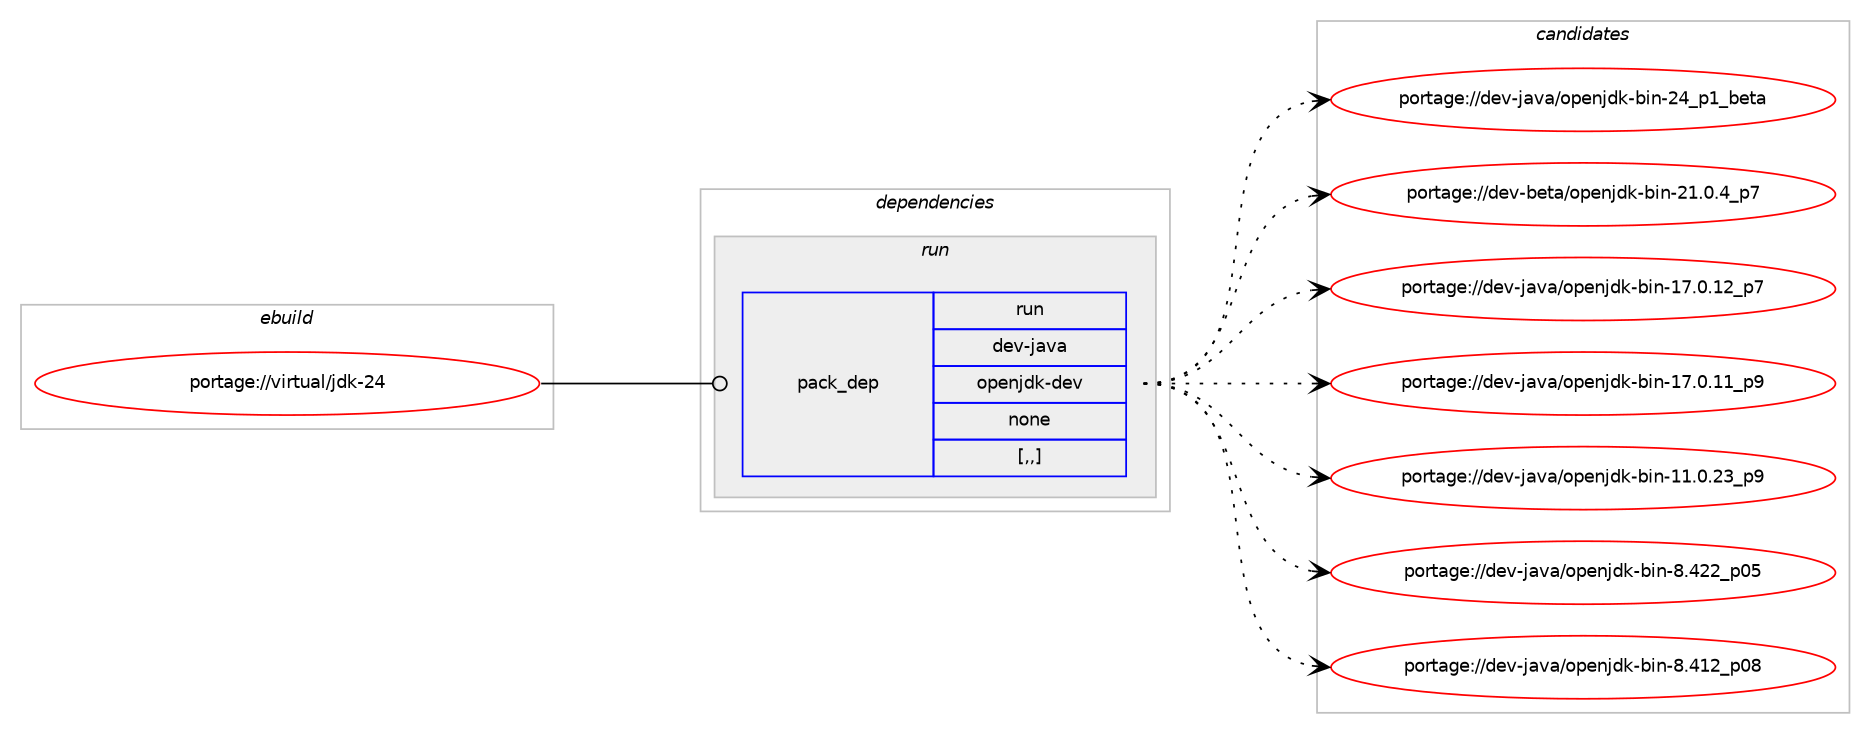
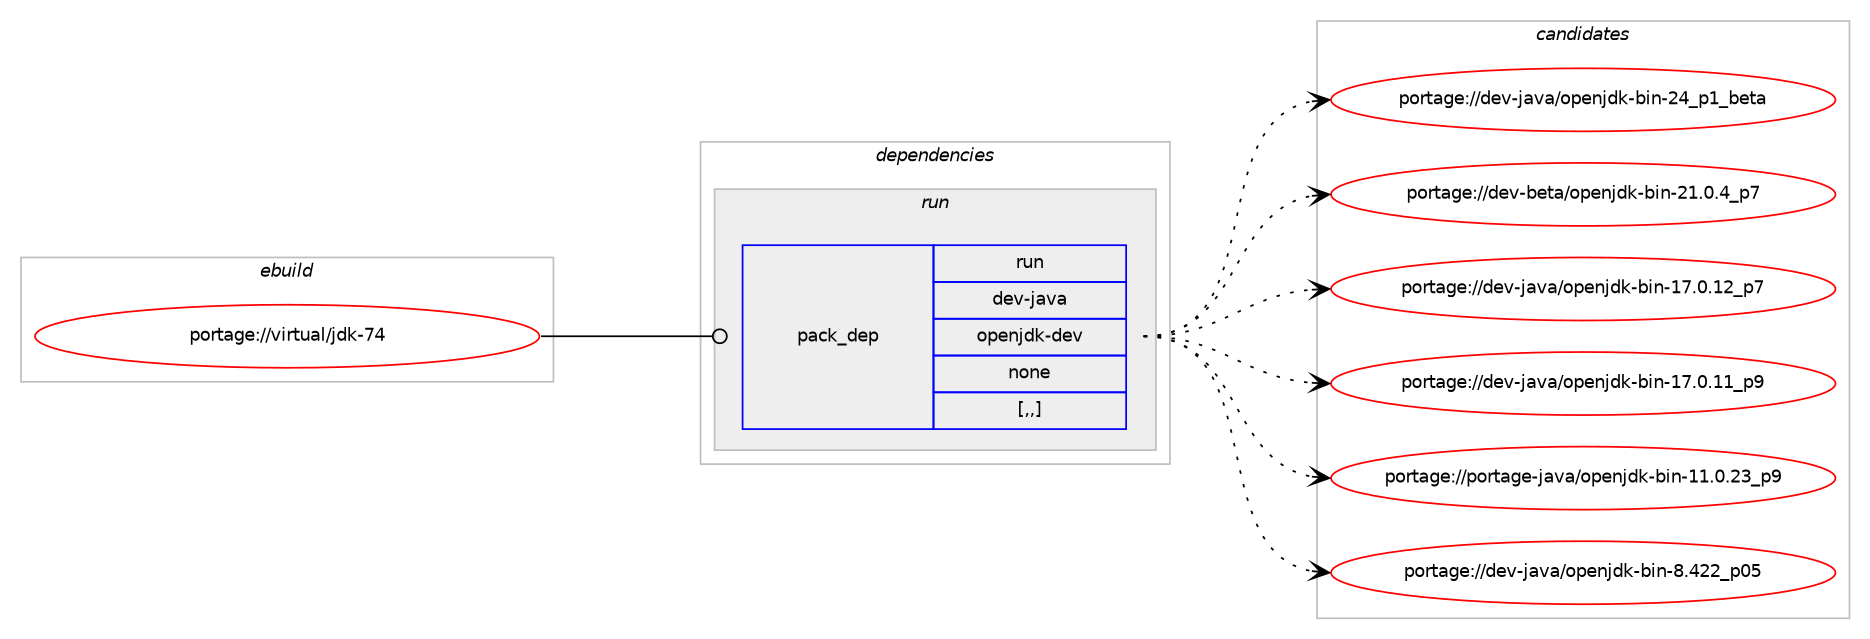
  digraph {
    compound=true
    concentrate=true
    fontname=Helvetica
    fontsize=10
    newrank=true
    rankdir=LR
    ranksep=1.5
    node [color=red fontname=Helvetica fontsize=10]
    edge [arrowhead=vee headport=w style=dotted tailport=e weight=100]
-   n1 [label="portage://virtual/jdk-24" width=4]
+   n1 [label="portage://virtual/jdk-74" width=4]
    n2 [color=blue label=<<TABLE BORDER="0" CELLBORDER="1" CELLSPACING="0" CELLPADDING="4" WIDTH="220"><TR><TD ROWSPAN="6" CELLPADDING="30">pack_dep</TD></TR><TR><TD WIDTH="110">run</TD></TR><TR><TD>dev-java</TD></TR><TR><TD>openjdk-dev</TD></TR><TR><TD>none</TD></TR><TR><TD>[,,]</TD></TR></TABLE>> shape=none]
    n3 [label="portage://dev-java/openjdk-bin-24_p1_beta" width=4]
    n4 [label="portage://dev-beta/openjdk-bin-21.0.4_p7" width=4]
    n5 [label="portage://dev-java/openjdk-bin-17.0.12_p7" width=4]
    n6 [label="portage://dev-java/openjdk-bin-17.0.11_p9" width=4]
-   n7 [label="portage://dev-java/openjdk-bin-11.0.23_p9" width=4]
+   n7 [label="portage://portage-java/openjdk-bin-11.0.23_p9" width=4]
    n8 [label="portage://dev-java/openjdk-bin-8.422_p05" width=4]
-   n9 [label="portage://dev-java/openjdk-bin-8.412_p08" width=4]
    subgraph cluster_1 {
      color=gray
      label=<<i>ebuild</i>>
      n1
    }
    subgraph cluster_2 {
      color=gray
      label=<<i>dependencies</i>>
      subgraph cluster_3 {
        color=gray
        fillcolor="#eeeeee"
        label=<<i>compile</i>>
        style=filled
      }
      subgraph cluster_4 {
        color=gray
        fillcolor="#eeeeee"
        label=<<i>compile and run</i>>
        style=filled
      }
      subgraph cluster_5 {
        color=gray
        fillcolor="#eeeeee"
        label=<<i>run</i>>
        style=filled
        subgraph sub_6 {
          color=gray
          fillcolor="#eeeeee"
          label=<<i>run</i>>
          style=filled
          n2
        }
      }
    }
    subgraph cluster_7 {
      color=gray
      label=<<i>candidates</i>>
      rank=same
      subgraph sub_8 {
        color=black
        label=<<i>candidates</i>>
        nodesep=1
        rank=same
        n3
        n4
        n5
        n6
        n7
        n8
-       n9
      }
    }
    n1 -> n2 [arrowhead=odot style=solid weight=20]
    n2 -> n3
    n2 -> n4
    n2 -> n5
    n2 -> n6
    n2 -> n7
    n2 -> n8
-   n2 -> n9
  }
